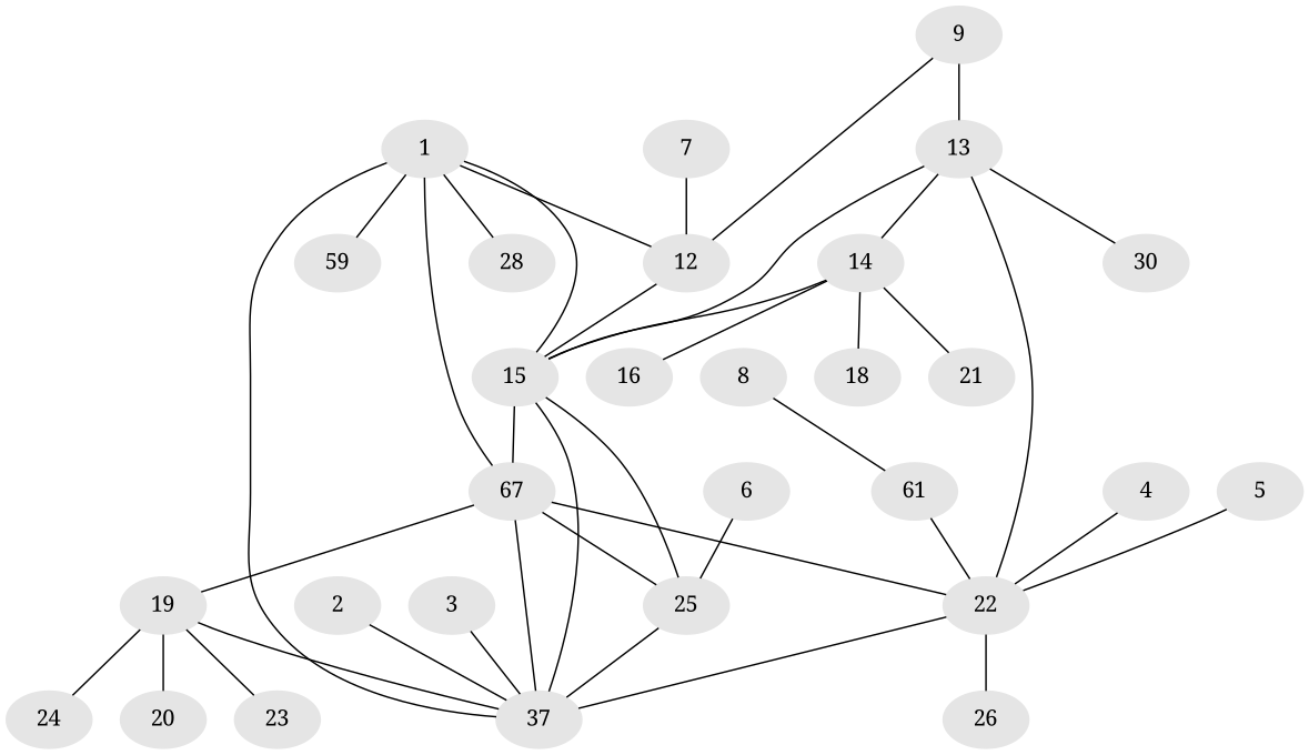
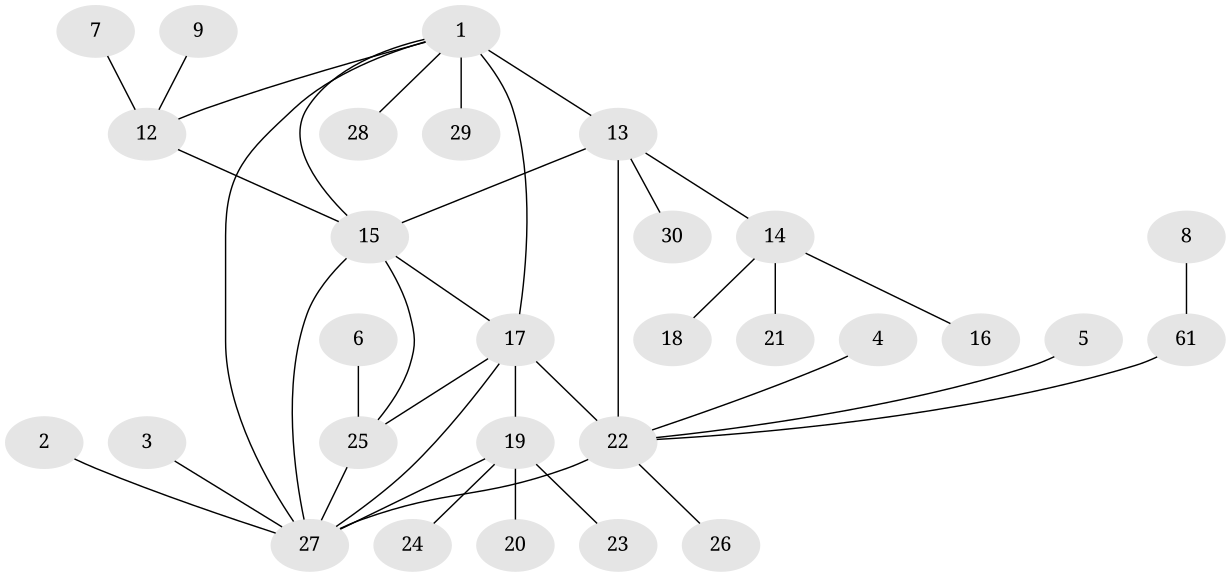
  graph {
    fontname="Noto Serif"
    node [color=gray90 fontname="Noto Serif" style=filled]
    edge [fontname="Noto Serif" weight=1.0]
    1
    12
    13
    15
-   17 [label=67]
-   27 [label=37]
+   17
+   27
    28
-   29 [label=59]
+   29
    22
    14
    30
    25
    19
    2
    3
    4
    26
    5
    6
    7
    n21 [label=61]
    8
    9
    16
    18
    21
    20
    23
    24
    1 -- 12
-   9 -- 13 [weight=2.0]
+   1 -- 13 [weight=2.0]
    1 -- 15
    1 -- 17 [weight=2.0]
    1 -- 27
    1 -- 28
    1 -- 29
    12 -- 15
    13 -- 15
    13 -- 22 [weight=2.0]
    13 -- 14
    13 -- 30
    15 -- 17
    15 -- 27
    15 -- 25
    17 -- 27
    17 -- 22
    17 -- 25
    17 -- 19
    22 -- 27 [weight=2.0]
    22 -- 26
-   14 -- 15
    14 -- 16
    14 -- 18
    14 -- 21
    25 -- 27
    19 -- 27
    19 -- 20
    19 -- 23
    19 -- 24
    2 -- 27
    3 -- 27
    4 -- 22
    5 -- 22
    6 -- 25
    7 -- 12
    n21 -- 22
    8 -- n21
    9 -- 12
  }
